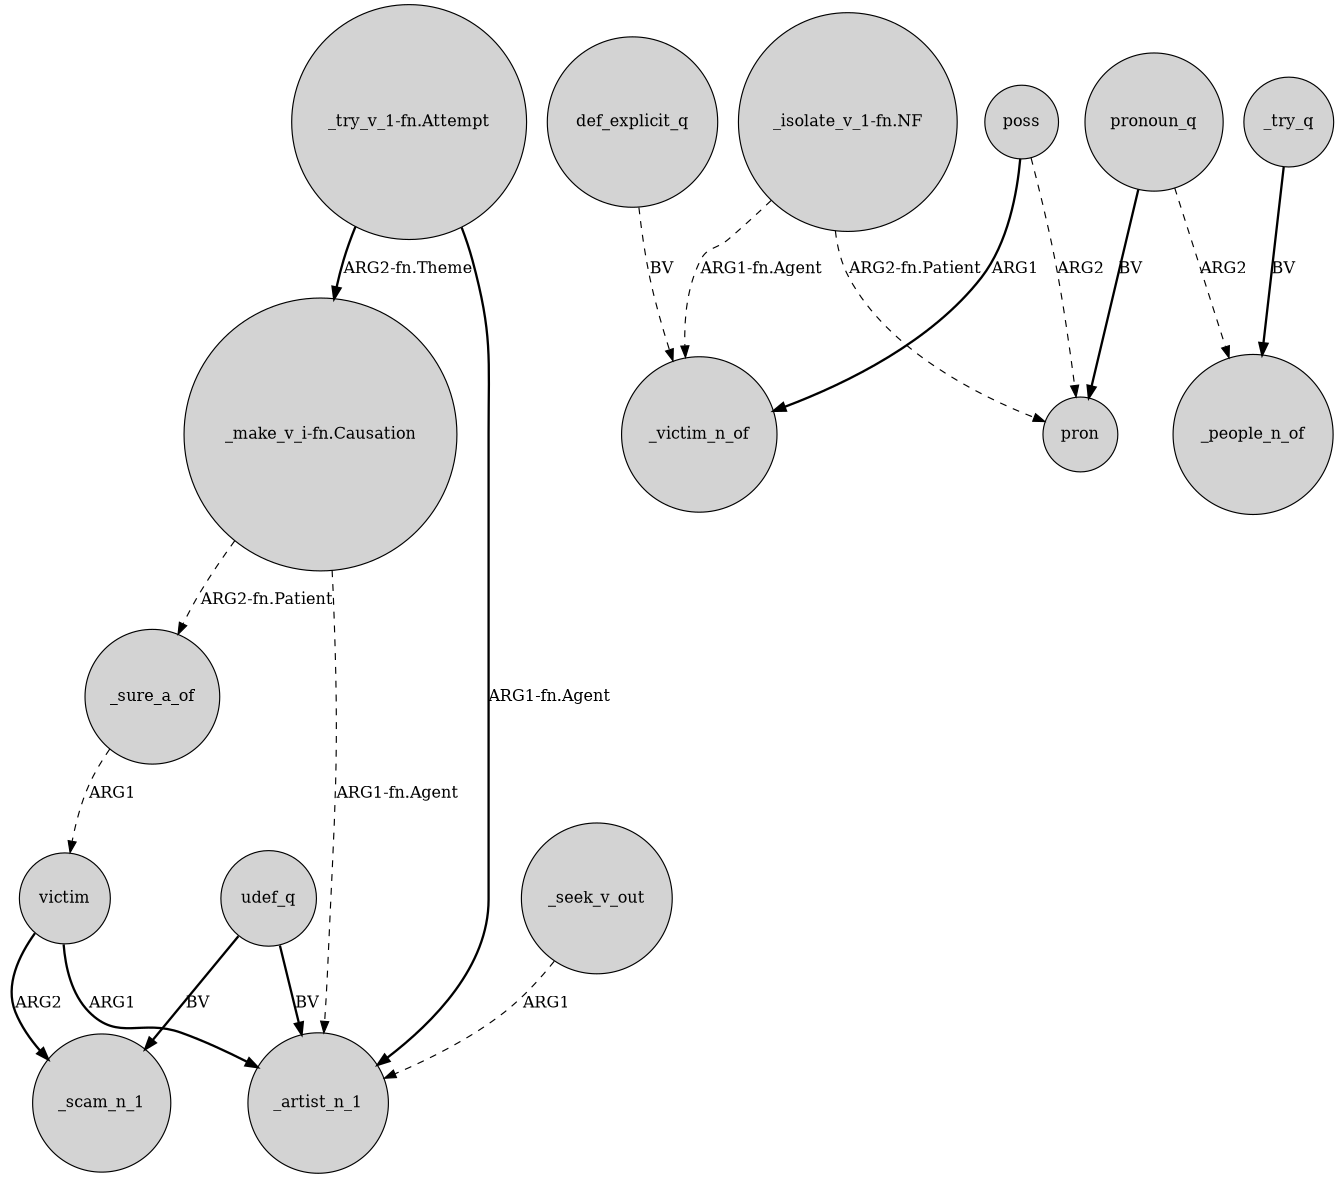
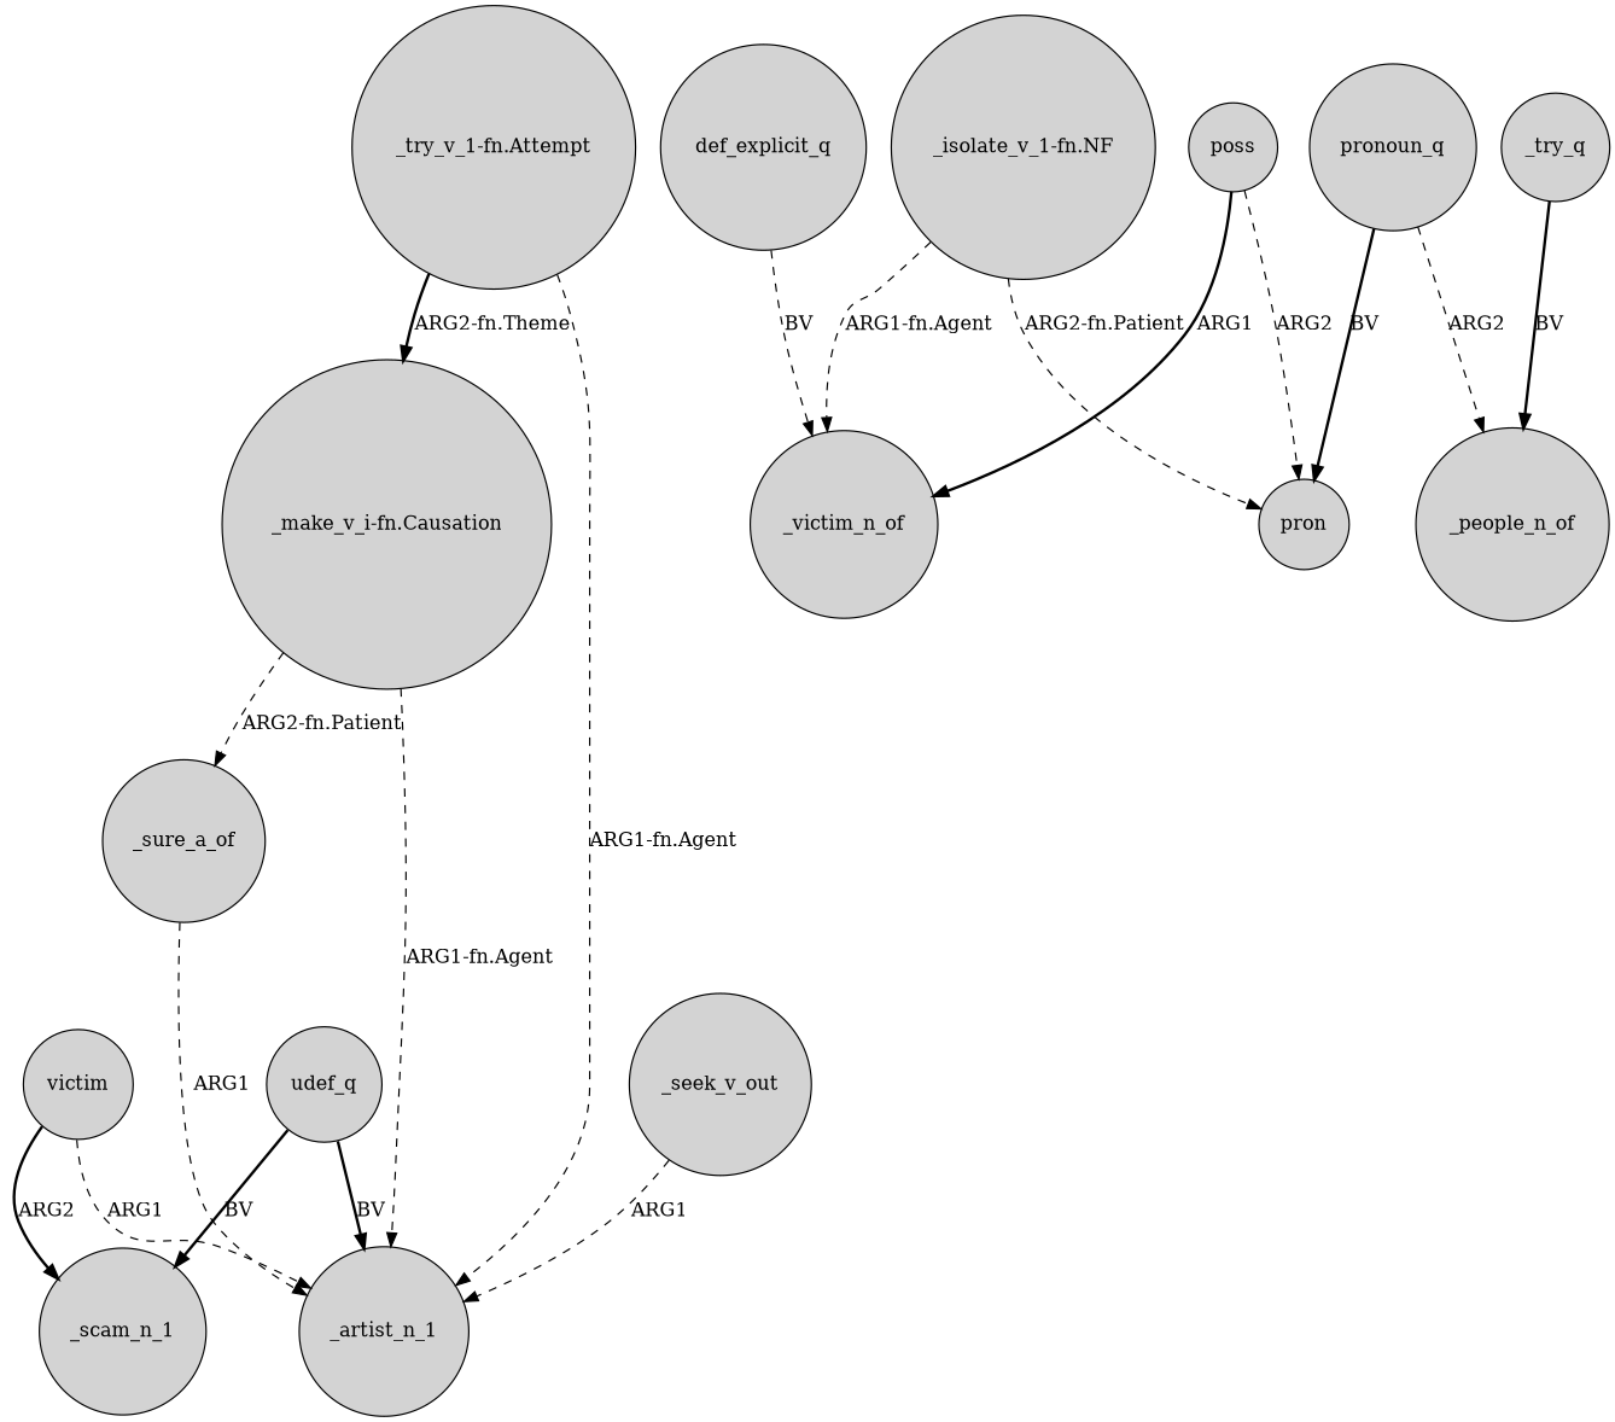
  digraph {
    node [shape=circle style=filled]
    edge [style=dashed]
    "_make_v_i-fn.Causation"
    _sure_a_of
    _artist_n_1
    "_isolate_v_1-fn.NF"
    pron
    _victim_n_of
    udef_q
    _scam_n_1
    _seek_v_out
    poss
    n11 [label=victim]
    "_try_v_1-fn.Attempt"
    pronoun_q
    _people_n_of
    def_explicit_q
    n16 [label=_try_q]
    "_make_v_i-fn.Causation" -> _sure_a_of [label="ARG2-fn.Patient"]
    "_make_v_i-fn.Causation" -> _artist_n_1 [label="ARG1-fn.Agent"]
-   _sure_a_of -> n11 [label=ARG1]
+   _sure_a_of -> _artist_n_1 [label=ARG1]
    "_isolate_v_1-fn.NF" -> pron [label="ARG2-fn.Patient"]
    "_isolate_v_1-fn.NF" -> _victim_n_of [label="ARG1-fn.Agent"]
    udef_q -> _artist_n_1 [label=BV style=bold]
    udef_q -> _scam_n_1 [label=BV style=bold]
    _seek_v_out -> _artist_n_1 [label=ARG1]
    poss -> pron [label=ARG2]
    poss -> _victim_n_of [label=ARG1 style=bold]
-   n11 -> _artist_n_1 [label=ARG1 style=bold]
+   n11 -> _artist_n_1 [label=ARG1]
    n11 -> _scam_n_1 [label=ARG2 style=bold]
    "_try_v_1-fn.Attempt" -> "_make_v_i-fn.Causation" [label="ARG2-fn.Theme" style=bold]
-   "_try_v_1-fn.Attempt" -> _artist_n_1 [label="ARG1-fn.Agent" style=bold]
+   "_try_v_1-fn.Attempt" -> _artist_n_1 [label="ARG1-fn.Agent"]
    pronoun_q -> pron [label=BV style=bold]
    pronoun_q -> _people_n_of [label=ARG2]
    def_explicit_q -> _victim_n_of [label=BV]
    n16 -> _people_n_of [label=BV style=bold]
  }
